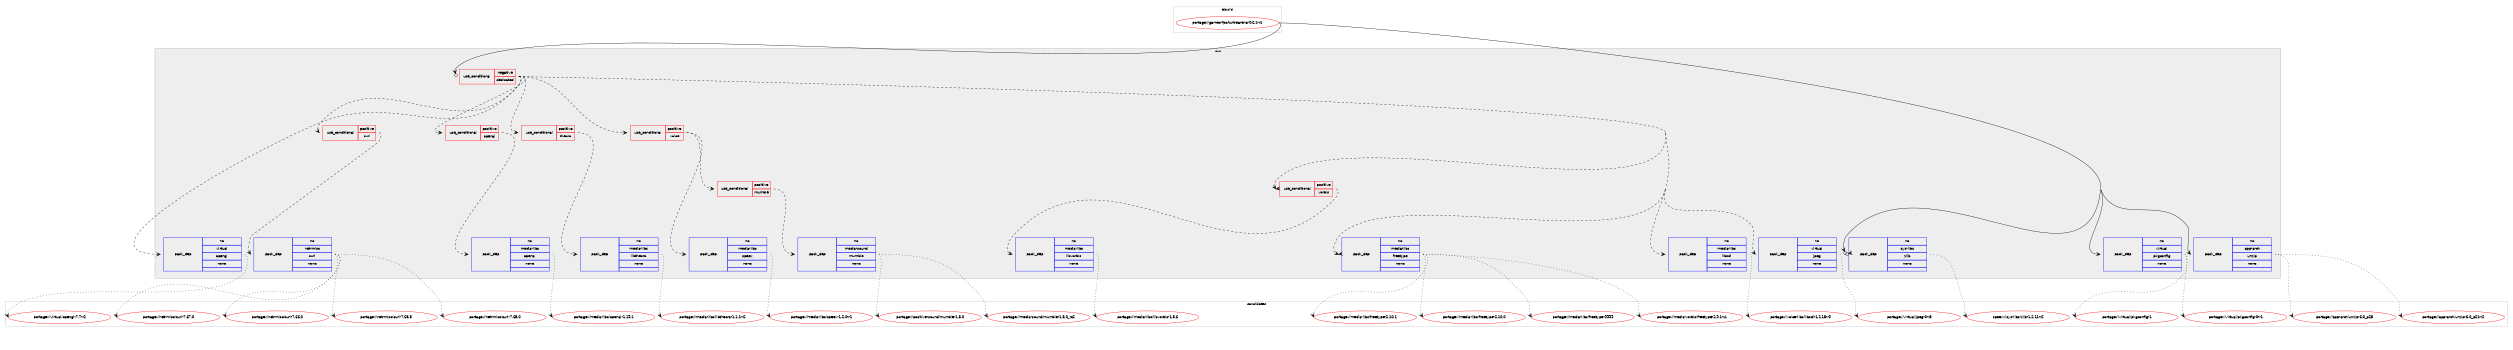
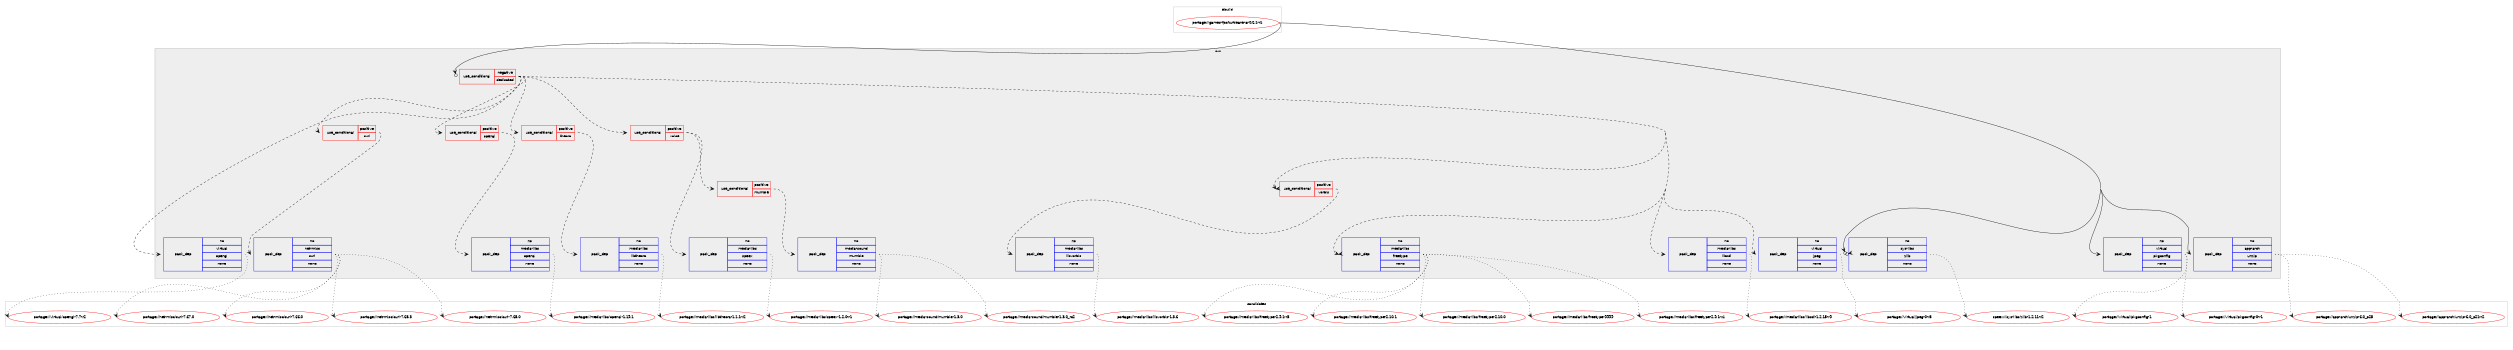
  digraph {
    compound=true
    concentrate=true
    fontname=Helvetica
    fontsize=10
    newrank=true
    rankdir=TB
    ranksep=1.5
    node [color=red fontname=Helvetica fontsize=10]
    edge [arrowhead=vee headport=w style=dotted tailport=e weight=100]
    n1 [label="portage://games-fps/turtlearena-0.6.1-r1" width=4]
    n2 [color=blue label=<<TABLE BORDER="0" CELLBORDER="1" CELLSPACING="0" CELLPADDING="4" WIDTH="220"><TR><TD ROWSPAN="6" CELLPADDING="30">pack_dep</TD></TR><TR><TD WIDTH="110">no</TD></TR><TR><TD>app-arch</TD></TR><TR><TD>unzip</TD></TR><TR><TD>none</TD></TR><TR><TD></TD></TR></TABLE>> shape=none]
    n3 [color=blue label=<<TABLE BORDER="0" CELLBORDER="1" CELLSPACING="0" CELLPADDING="4" WIDTH="220"><TR><TD ROWSPAN="6" CELLPADDING="30">pack_dep</TD></TR><TR><TD WIDTH="110">no</TD></TR><TR><TD>virtual</TD></TR><TR><TD>pkgconfig</TD></TR><TR><TD>none</TD></TR><TR><TD></TD></TR></TABLE>> shape=none]
    n4 [color=blue label=<<TABLE BORDER="0" CELLBORDER="1" CELLSPACING="0" CELLPADDING="4" WIDTH="220"><TR><TD ROWSPAN="6" CELLPADDING="30">pack_dep</TD></TR><TR><TD WIDTH="110">no</TD></TR><TR><TD>media-libs</TD></TR><TR><TD>freetype</TD></TR><TR><TD>none</TD></TR><TR><TD></TD></TR></TABLE>> shape=none]
    n5 [color=blue label=<<TABLE BORDER="0" CELLBORDER="1" CELLSPACING="0" CELLPADDING="4" WIDTH="220"><TR><TD ROWSPAN="6" CELLPADDING="30">pack_dep</TD></TR><TR><TD WIDTH="110">no</TD></TR><TR><TD>media-libs</TD></TR><TR><TD>libsdl</TD></TR><TR><TD>none</TD></TR><TR><TD></TD></TR></TABLE>> shape=none]
    n6 [color=blue label=<<TABLE BORDER="0" CELLBORDER="1" CELLSPACING="0" CELLPADDING="4" WIDTH="220"><TR><TD ROWSPAN="6" CELLPADDING="30">pack_dep</TD></TR><TR><TD WIDTH="110">no</TD></TR><TR><TD>virtual</TD></TR><TR><TD>jpeg</TD></TR><TR><TD>none</TD></TR><TR><TD></TD></TR></TABLE>> shape=none]
    n7 [color=blue label=<<TABLE BORDER="0" CELLBORDER="1" CELLSPACING="0" CELLPADDING="4" WIDTH="220"><TR><TD ROWSPAN="6" CELLPADDING="30">pack_dep</TD></TR><TR><TD WIDTH="110">no</TD></TR><TR><TD>virtual</TD></TR><TR><TD>opengl</TD></TR><TR><TD>none</TD></TR><TR><TD></TD></TR></TABLE>> shape=none]
    n8 [color=blue label=<<TABLE BORDER="0" CELLBORDER="1" CELLSPACING="0" CELLPADDING="4" WIDTH="220"><TR><TD ROWSPAN="6" CELLPADDING="30">pack_dep</TD></TR><TR><TD WIDTH="110">no</TD></TR><TR><TD>net-misc</TD></TR><TR><TD>curl</TD></TR><TR><TD>none</TD></TR><TR><TD></TD></TR></TABLE>> shape=none]
    n9 [label=<<TABLE BORDER="0" CELLBORDER="1" CELLSPACING="0" CELLPADDING="4"><TR><TD ROWSPAN="3" CELLPADDING="10">use_conditional</TD></TR><TR><TD>positive</TD></TR><TR><TD>curl</TD></TR></TABLE>> shape=none]
    n10 [color=blue label=<<TABLE BORDER="0" CELLBORDER="1" CELLSPACING="0" CELLPADDING="4" WIDTH="220"><TR><TD ROWSPAN="6" CELLPADDING="30">pack_dep</TD></TR><TR><TD WIDTH="110">no</TD></TR><TR><TD>media-libs</TD></TR><TR><TD>openal</TD></TR><TR><TD>none</TD></TR><TR><TD></TD></TR></TABLE>> shape=none]
    n11 [label=<<TABLE BORDER="0" CELLBORDER="1" CELLSPACING="0" CELLPADDING="4"><TR><TD ROWSPAN="3" CELLPADDING="10">use_conditional</TD></TR><TR><TD>positive</TD></TR><TR><TD>openal</TD></TR></TABLE>> shape=none]
    n12 [color=blue label=<<TABLE BORDER="0" CELLBORDER="1" CELLSPACING="0" CELLPADDING="4" WIDTH="220"><TR><TD ROWSPAN="6" CELLPADDING="30">pack_dep</TD></TR><TR><TD WIDTH="110">no</TD></TR><TR><TD>media-libs</TD></TR><TR><TD>libtheora</TD></TR><TR><TD>none</TD></TR><TR><TD></TD></TR></TABLE>> shape=none]
    n13 [label=<<TABLE BORDER="0" CELLBORDER="1" CELLSPACING="0" CELLPADDING="4"><TR><TD ROWSPAN="3" CELLPADDING="10">use_conditional</TD></TR><TR><TD>positive</TD></TR><TR><TD>theora</TD></TR></TABLE>> shape=none]
    n14 [color=blue label=<<TABLE BORDER="0" CELLBORDER="1" CELLSPACING="0" CELLPADDING="4" WIDTH="220"><TR><TD ROWSPAN="6" CELLPADDING="30">pack_dep</TD></TR><TR><TD WIDTH="110">no</TD></TR><TR><TD>media-libs</TD></TR><TR><TD>speex</TD></TR><TR><TD>none</TD></TR><TR><TD></TD></TR></TABLE>> shape=none]
    n15 [color=blue label=<<TABLE BORDER="0" CELLBORDER="1" CELLSPACING="0" CELLPADDING="4" WIDTH="220"><TR><TD ROWSPAN="6" CELLPADDING="30">pack_dep</TD></TR><TR><TD WIDTH="110">no</TD></TR><TR><TD>media-sound</TD></TR><TR><TD>mumble</TD></TR><TR><TD>none</TD></TR><TR><TD></TD></TR></TABLE>> shape=none]
    n16 [label=<<TABLE BORDER="0" CELLBORDER="1" CELLSPACING="0" CELLPADDING="4"><TR><TD ROWSPAN="3" CELLPADDING="10">use_conditional</TD></TR><TR><TD>positive</TD></TR><TR><TD>mumble</TD></TR></TABLE>> shape=none]
    n17 [label=<<TABLE BORDER="0" CELLBORDER="1" CELLSPACING="0" CELLPADDING="4"><TR><TD ROWSPAN="3" CELLPADDING="10">use_conditional</TD></TR><TR><TD>positive</TD></TR><TR><TD>voice</TD></TR></TABLE>> shape=none]
    n18 [color=blue label=<<TABLE BORDER="0" CELLBORDER="1" CELLSPACING="0" CELLPADDING="4" WIDTH="220"><TR><TD ROWSPAN="6" CELLPADDING="30">pack_dep</TD></TR><TR><TD WIDTH="110">no</TD></TR><TR><TD>media-libs</TD></TR><TR><TD>libvorbis</TD></TR><TR><TD>none</TD></TR><TR><TD></TD></TR></TABLE>> shape=none]
    n19 [label=<<TABLE BORDER="0" CELLBORDER="1" CELLSPACING="0" CELLPADDING="4"><TR><TD ROWSPAN="3" CELLPADDING="10">use_conditional</TD></TR><TR><TD>positive</TD></TR><TR><TD>vorbis</TD></TR></TABLE>> shape=none]
    n20 [label=<<TABLE BORDER="0" CELLBORDER="1" CELLSPACING="0" CELLPADDING="4"><TR><TD ROWSPAN="3" CELLPADDING="10">use_conditional</TD></TR><TR><TD>negative</TD></TR><TR><TD>dedicated</TD></TR></TABLE>> shape=none]
    n21 [color=blue label=<<TABLE BORDER="0" CELLBORDER="1" CELLSPACING="0" CELLPADDING="4" WIDTH="220"><TR><TD ROWSPAN="6" CELLPADDING="30">pack_dep</TD></TR><TR><TD WIDTH="110">no</TD></TR><TR><TD>sys-libs</TD></TR><TR><TD>zlib</TD></TR><TR><TD>none</TD></TR><TR><TD></TD></TR></TABLE>> shape=none]
    n22 [label="portage://app-arch/unzip-6.0_p21-r2" width=4]
    n23 [label="portage://app-arch/unzip-6.0_p25" width=4]
    n24 [label="portage://net-misc/curl-7.65.0" width=4]
    n25 [label="portage://net-misc/curl-7.65.3" width=4]
    n26 [label="portage://net-misc/curl-7.66.0" width=4]
    n27 [label="portage://net-misc/curl-7.67.0" width=4]
    n28 [label="portage://virtual/pkgconfig-0-r1" width=4]
    n29 [label="portage://virtual/pkgconfig-1" width=4]
    n30 [label="portage://media-libs/freetype-2.10.0" width=4]
    n31 [label="portage://media-libs/freetype-2.10.1" width=4]
-   n33 [label="portage://media-vorbis/freetype-2.9.1-r4" width=4]
+   n32 [label="portage://media-libs/freetype-2.9.1-r3" width=4]
+   n33 [label="portage://media-libs/freetype-2.9.1-r4" width=4]
    n34 [label="portage://media-libs/freetype-9999" width=4]
-   n35 [label="portage://voice-libs/libsdl-1.2.15-r9" width=4]
+   n35 [label="portage://media-libs/libsdl-1.2.15-r9" width=4]
    n36 [label="portage://virtual/jpeg-0-r3" width=4]
    n37 [label="portage://virtual/opengl-7.7-r2" width=4]
    n38 [label="portage://media-libs/openal-1.19.1" width=4]
    n39 [label="portage://media-libs/libtheora-1.1.1-r2" width=4]
    n40 [label="portage://media-libs/speex-1.2.0-r1" width=4]
-   n41 [label="portage://positive-sound/mumble-1.3.0" width=4]
+   n41 [label="portage://media-sound/mumble-1.3.0" width=4]
    n42 [label="portage://media-sound/mumble-1.3.0_rc2" width=4]
    n43 [label="portage://media-libs/libvorbis-1.3.6" width=4]
    n44 [label="speex://sys-libs/zlib-1.2.11-r2" width=4]
    subgraph cluster_1 {
      color=gray
      label=<<i>ebuild</i>>
      rank=same
      n1
    }
    subgraph cluster_2 {
      color=gray
      label=<<i>dependencies</i>>
      subgraph cluster_3 {
        color=gray
        fillcolor="#eeeeee"
        label=<<i>compile</i>>
        style=filled
        subgraph sub_4 {
          color=gray
          fillcolor="#eeeeee"
          label=<<i>compile</i>>
          style=filled
          n2
        }
        subgraph sub_5 {
          color=gray
          fillcolor="#eeeeee"
          label=<<i>compile</i>>
          style=filled
          n3
        }
      }
      subgraph cluster_6 {
        color=gray
        fillcolor="#eeeeee"
        label=<<i>compile and run</i>>
        style=filled
        subgraph sub_7 {
          color=gray
          fillcolor="#eeeeee"
          label=<<i>compile and run</i>>
          style=filled
          n20
          subgraph sub_8 {
            color=gray
            fillcolor="#eeeeee"
            label=<<i>compile and run</i>>
            style=filled
            n4
          }
          subgraph sub_9 {
            color=gray
            fillcolor="#eeeeee"
            label=<<i>compile and run</i>>
            style=filled
            n5
          }
          subgraph sub_10 {
            color=gray
            fillcolor="#eeeeee"
            label=<<i>compile and run</i>>
            style=filled
            n6
          }
          subgraph sub_11 {
            color=gray
            fillcolor="#eeeeee"
            label=<<i>compile and run</i>>
            style=filled
            n7
          }
          subgraph sub_12 {
            color=gray
            fillcolor="#eeeeee"
            label=<<i>compile and run</i>>
            style=filled
            n9
            subgraph sub_13 {
              color=gray
              fillcolor="#eeeeee"
              label=<<i>compile and run</i>>
              style=filled
              n8
            }
          }
          subgraph sub_14 {
            color=gray
            fillcolor="#eeeeee"
            label=<<i>compile and run</i>>
            style=filled
            n11
            subgraph sub_15 {
              color=gray
              fillcolor="#eeeeee"
              label=<<i>compile and run</i>>
              style=filled
              n10
            }
          }
          subgraph sub_16 {
            color=gray
            fillcolor="#eeeeee"
            label=<<i>compile and run</i>>
            style=filled
            n13
            subgraph sub_17 {
              color=gray
              fillcolor="#eeeeee"
              label=<<i>compile and run</i>>
              style=filled
              n12
            }
          }
          subgraph sub_18 {
            color=gray
            fillcolor="#eeeeee"
            label=<<i>compile and run</i>>
            style=filled
            n17
            subgraph sub_19 {
              color=gray
              fillcolor="#eeeeee"
              label=<<i>compile and run</i>>
              style=filled
              n14
            }
            subgraph sub_20 {
              color=gray
              fillcolor="#eeeeee"
              label=<<i>compile and run</i>>
              style=filled
              n16
              subgraph sub_21 {
                color=gray
                fillcolor="#eeeeee"
                label=<<i>compile and run</i>>
                style=filled
                n15
              }
            }
          }
          subgraph sub_22 {
            color=gray
            fillcolor="#eeeeee"
            label=<<i>compile and run</i>>
            style=filled
            n19
            subgraph sub_23 {
              color=gray
              fillcolor="#eeeeee"
              label=<<i>compile and run</i>>
              style=filled
              n18
            }
          }
        }
        subgraph sub_24 {
          color=gray
          fillcolor="#eeeeee"
          label=<<i>compile and run</i>>
          style=filled
          n21
        }
      }
      subgraph cluster_25 {
        color=gray
        fillcolor="#eeeeee"
        label=<<i>run</i>>
        style=filled
      }
    }
    subgraph cluster_26 {
      color=gray
      label=<<i>candidates</i>>
      rank=same
      subgraph sub_27 {
        color=black
        label=<<i>candidates</i>>
        nodesep=1
        rank=same
        n22
        n23
      }
      subgraph sub_28 {
        color=black
        label=<<i>candidates</i>>
        nodesep=1
        rank=same
        n24
        n25
        n26
        n27
      }
      subgraph sub_29 {
        color=black
        label=<<i>candidates</i>>
        nodesep=1
        rank=same
        n28
        n29
      }
      subgraph sub_30 {
        color=black
        label=<<i>candidates</i>>
        nodesep=1
        rank=same
        n30
        n31
+       n32
        n33
        n34
      }
      subgraph sub_31 {
        color=black
        label=<<i>candidates</i>>
        nodesep=1
        rank=same
        n35
      }
      subgraph sub_32 {
        color=black
        label=<<i>candidates</i>>
        nodesep=1
        rank=same
        n36
      }
      subgraph sub_33 {
        color=black
        label=<<i>candidates</i>>
        nodesep=1
        rank=same
        n37
      }
      subgraph sub_34 {
        color=black
        label=<<i>candidates</i>>
        nodesep=1
        rank=same
        n38
      }
      subgraph sub_35 {
        color=black
        label=<<i>candidates</i>>
        nodesep=1
        rank=same
        n39
      }
      subgraph sub_36 {
        color=black
        label=<<i>candidates</i>>
        nodesep=1
        rank=same
        n40
      }
      subgraph sub_37 {
        color=black
        label=<<i>candidates</i>>
        nodesep=1
        rank=same
        n41
        n42
      }
      subgraph sub_38 {
        color=black
        label=<<i>candidates</i>>
        nodesep=1
        rank=same
        n43
      }
      subgraph sub_39 {
        color=black
        label=<<i>candidates</i>>
        nodesep=1
        rank=same
        n44
      }
    }
    n1 -> n2 [style=solid weight=20]
    n1 -> n3 [style=solid weight=20]
    n1 -> n20 [arrowhead=odotvee style=solid weight=20]
    n1 -> n21 [arrowhead=odotvee style=solid weight=20]
    n2 -> n22
    n2 -> n23
    n3 -> n28
    n3 -> n29
    n4 -> n30
    n4 -> n31
+   n4 -> n32
    n4 -> n33
    n4 -> n34
    n5 -> n35
    n6 -> n36
    n7 -> n37
    n8 -> n24
    n8 -> n25
    n8 -> n26
    n8 -> n27
    n9 -> n8 [style=dashed weight=20]
    n10 -> n38
    n11 -> n10 [style=dashed weight=20]
    n12 -> n39
    n13 -> n12 [style=dashed weight=20]
    n14 -> n40
    n15 -> n41
    n15 -> n42
    n16 -> n15 [style=dashed weight=20]
    n17 -> n14 [style=dashed weight=20]
    n17 -> n16 [style=dashed weight=20]
    n18 -> n43
    n19 -> n18 [style=dashed weight=20]
    n20 -> n4 [style=dashed weight=20]
    n20 -> n5 [style=dashed weight=20]
    n20 -> n6 [style=dashed weight=20]
    n20 -> n7 [style=dashed weight=20]
    n20 -> n9 [style=dashed weight=20]
    n20 -> n11 [style=dashed weight=20]
    n20 -> n13 [style=dashed weight=20]
    n20 -> n17 [style=dashed weight=20]
    n20 -> n19 [style=dashed weight=20]
    n21 -> n44
  }
